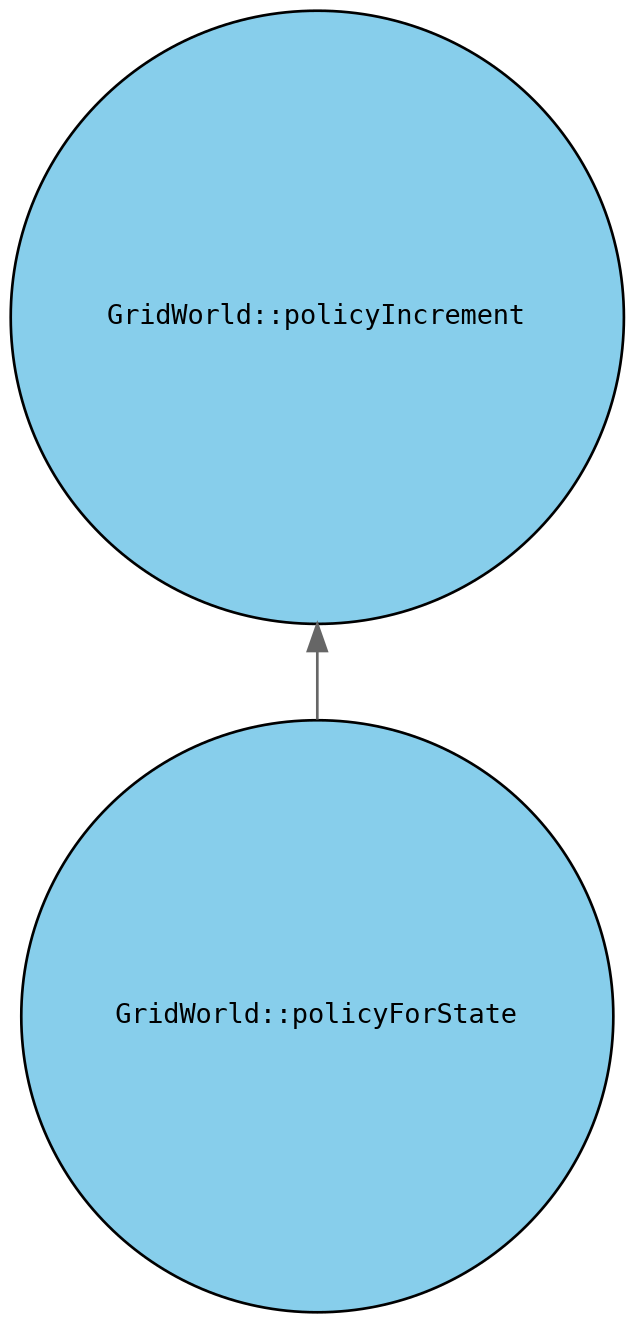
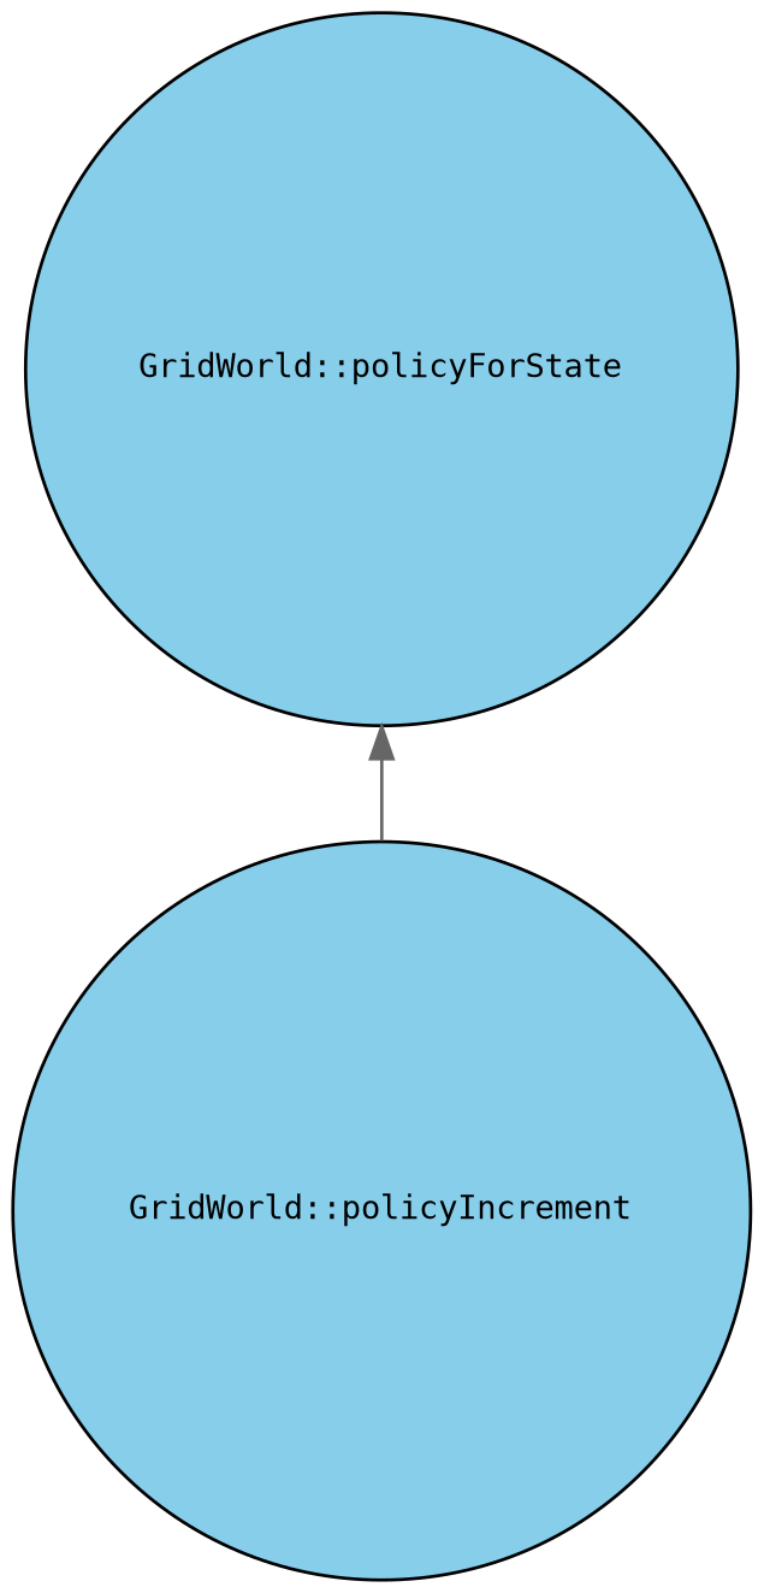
  digraph {
    rankdir=TB
    fontname="DejaVu Sans Mono"
    node [color=black fillcolor=skyblue fontname="DejaVu Sans Mono" fontsize=10 shape=circle style=filled]
    n1 [fontcolor=black height=0.2 label="GridWorld::policyForState" width=0.4]
    n2 [height=0.2 label="GridWorld::policyIncrement" width=0.4]
-   n2 -> n1 [color=gray40 dir=back fontname="DejaVu Sans Mono" fontsize=10 labelfontname=Helvetica labelfontsize=10 style=solid]
+   n1 -> n2 [color=gray40 dir=back fontname="DejaVu Sans Mono" fontsize=10 labelfontname=Helvetica labelfontsize=10 style=solid]
  }
